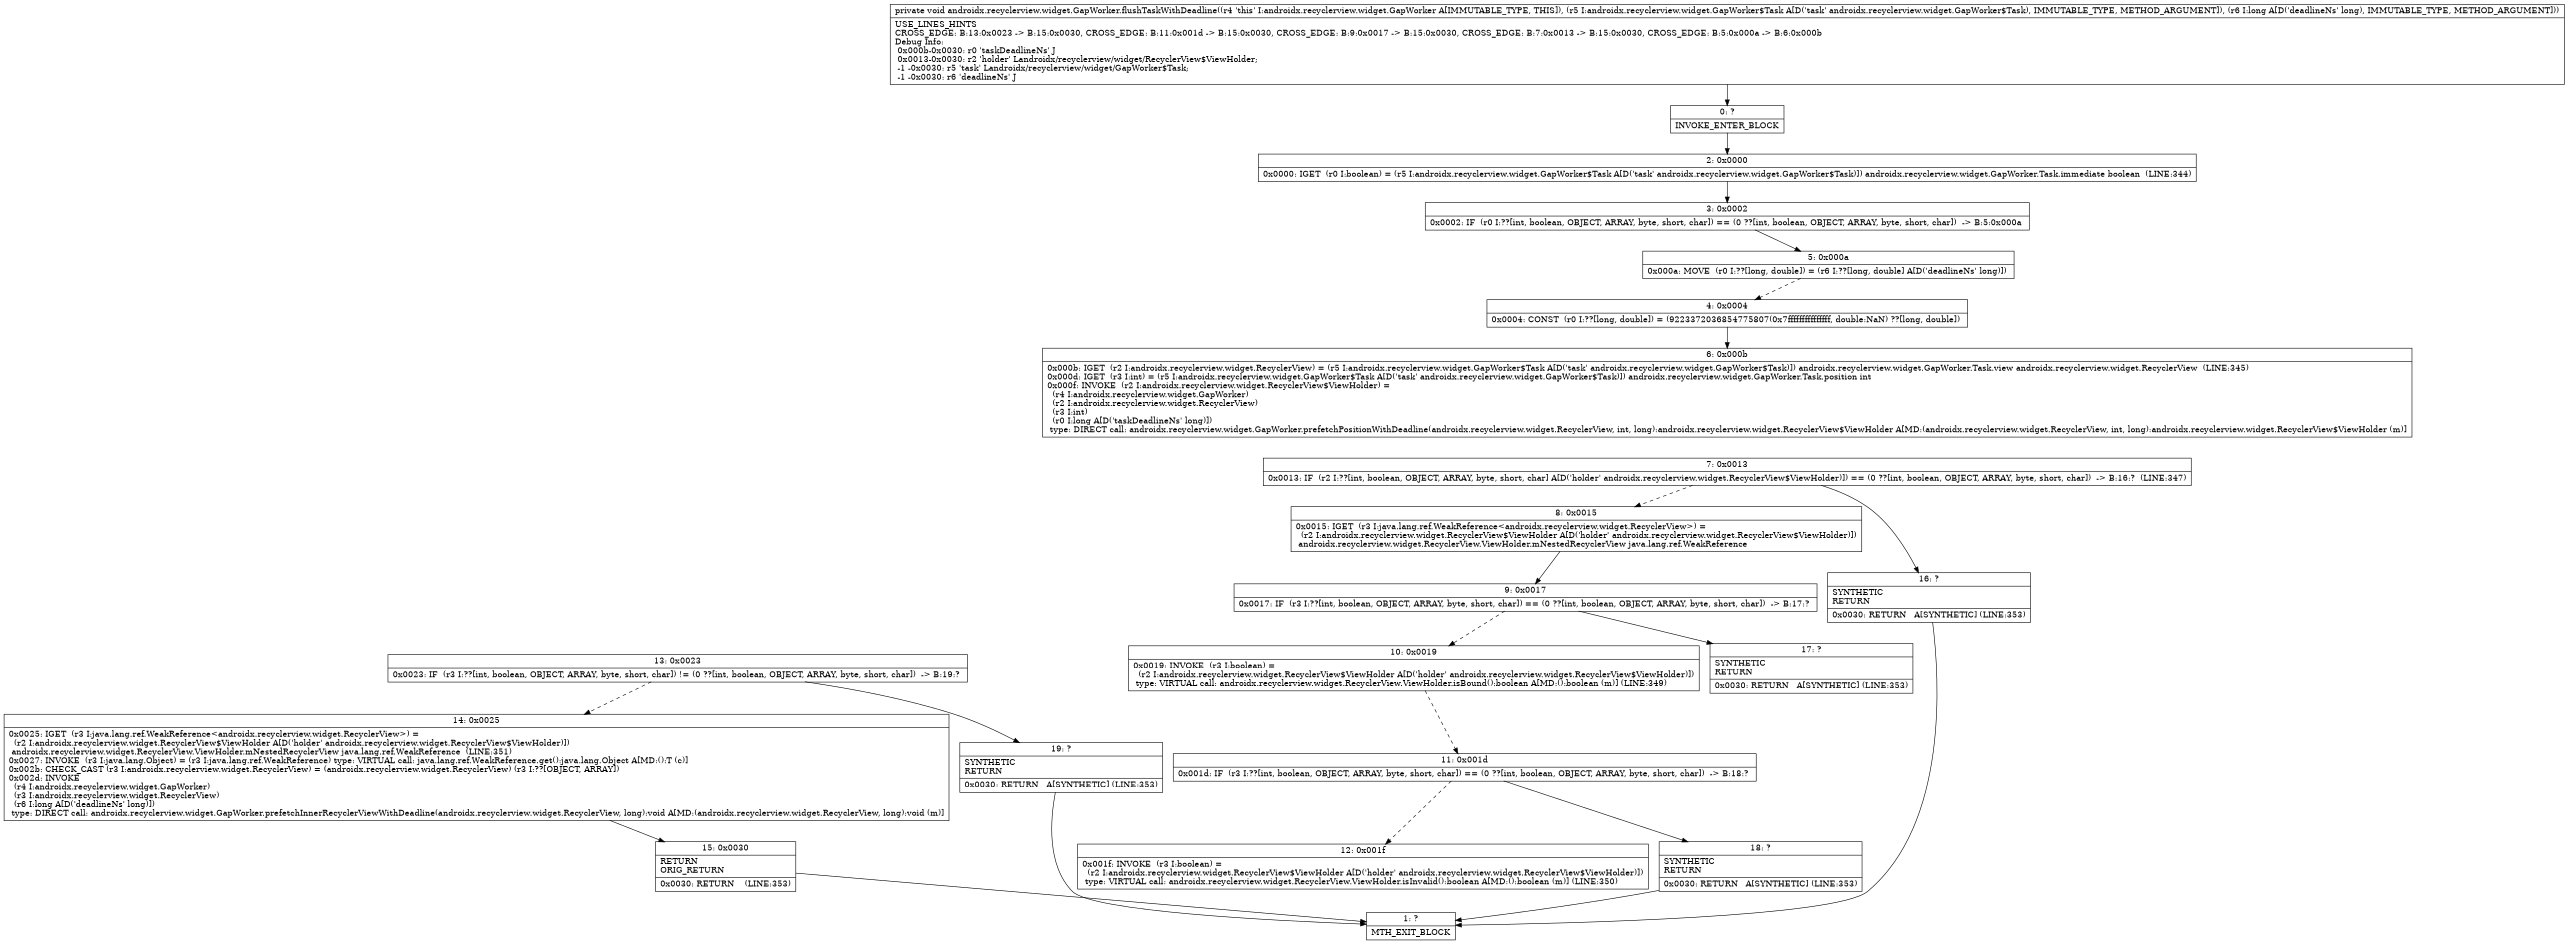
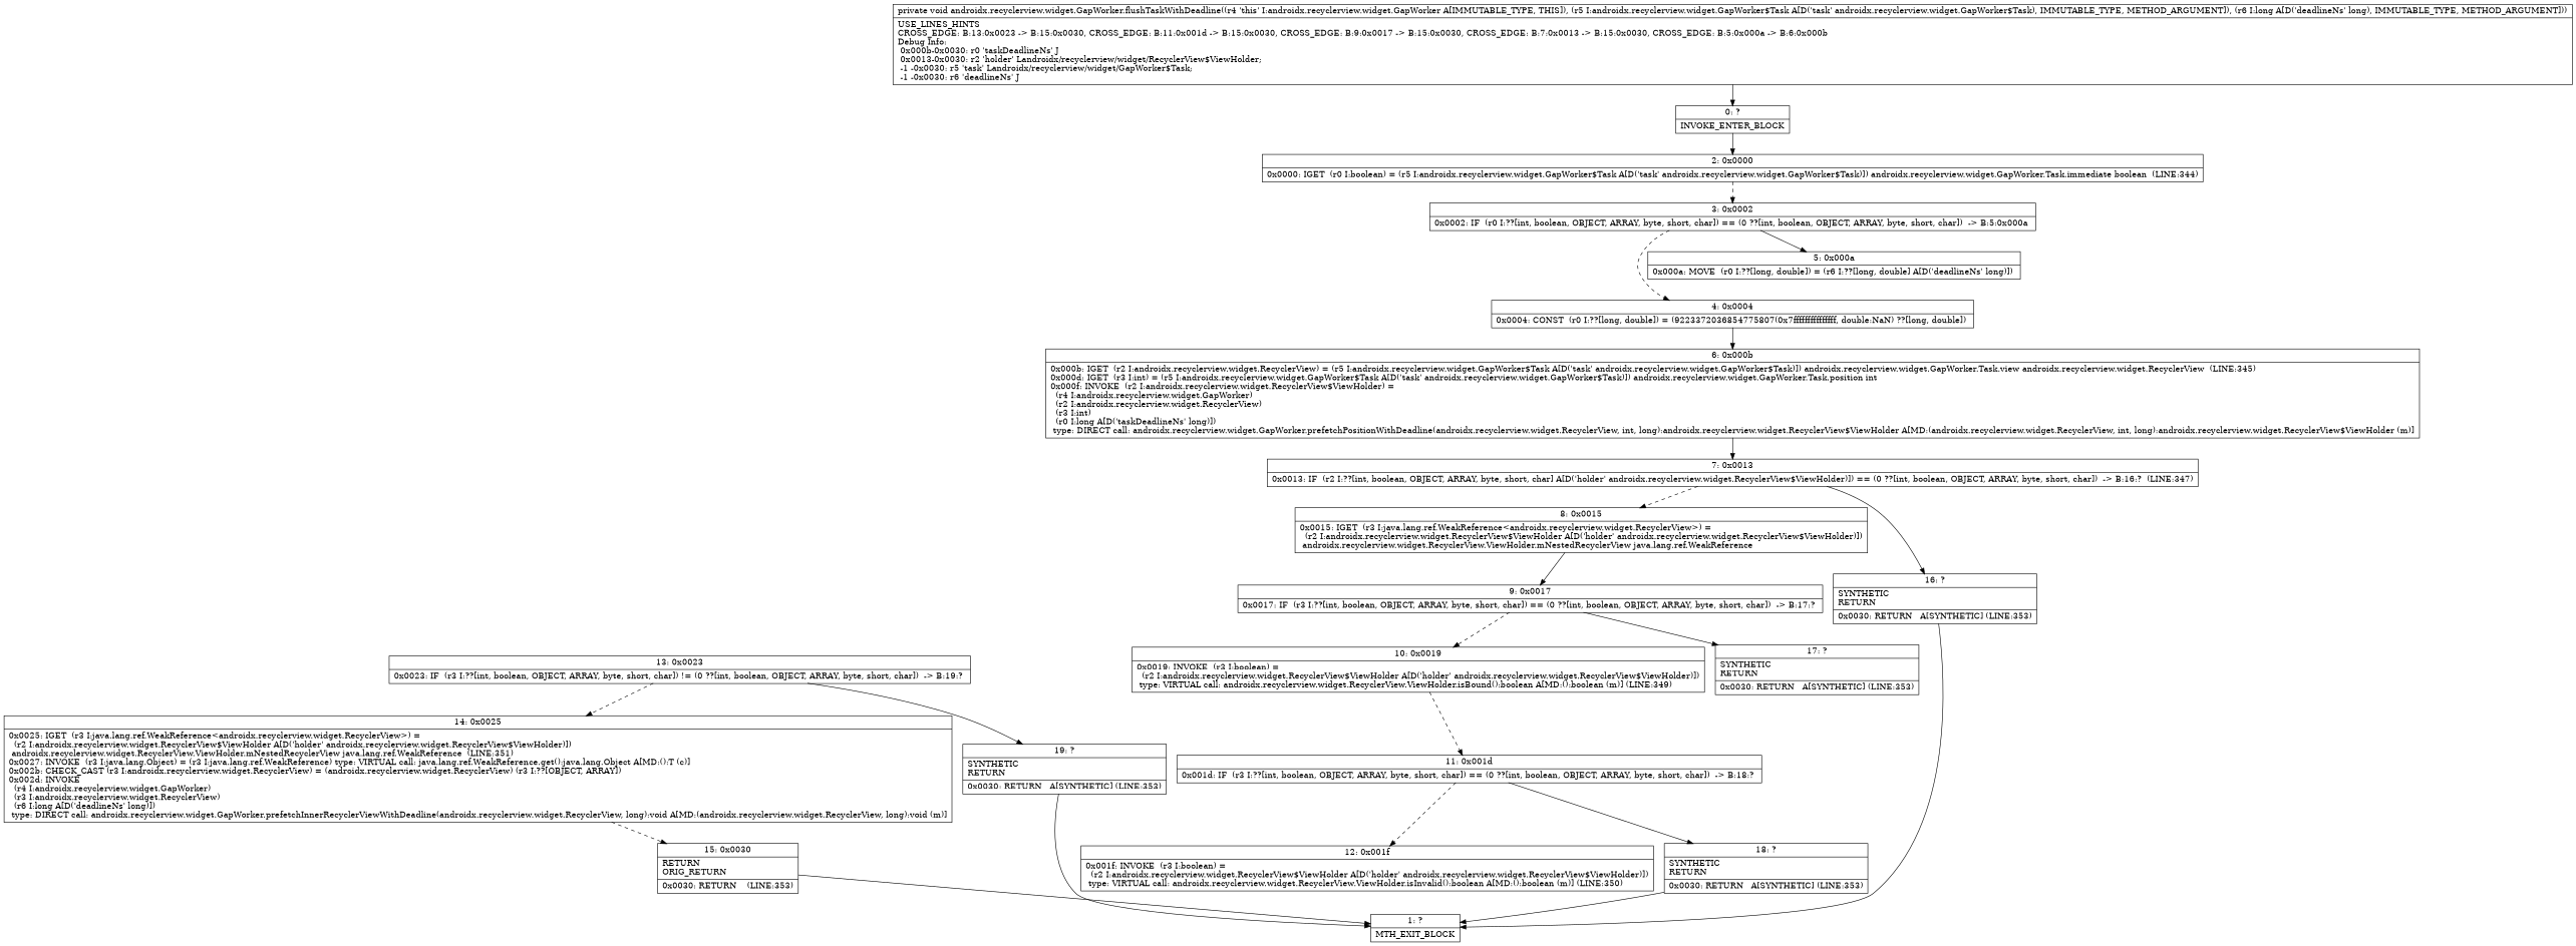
  digraph {
    node [shape=record]
    n1 [label="{0\:\ ?|INVOKE_ENTER_BLOCK\l}"]
    n2 [label="{2\:\ 0x0000|0x0000: IGET  (r0 I:boolean) = (r5 I:androidx.recyclerview.widget.GapWorker$Task A[D('task' androidx.recyclerview.widget.GapWorker$Task)]) androidx.recyclerview.widget.GapWorker.Task.immediate boolean  (LINE:344)\l}"]
    n3 [label="{3\:\ 0x0002|0x0002: IF  (r0 I:??[int, boolean, OBJECT, ARRAY, byte, short, char]) == (0 ??[int, boolean, OBJECT, ARRAY, byte, short, char])  \-\> B:5:0x000a \l}"]
    n4 [label="{4\:\ 0x0004|0x0004: CONST  (r0 I:??[long, double]) = (9223372036854775807(0x7fffffffffffffff, double:NaN) ??[long, double]) \l}"]
    n5 [label="{5\:\ 0x000a|0x000a: MOVE  (r0 I:??[long, double]) = (r6 I:??[long, double] A[D('deadlineNs' long)]) \l}"]
    n6 [label="{6\:\ 0x000b|0x000b: IGET  (r2 I:androidx.recyclerview.widget.RecyclerView) = (r5 I:androidx.recyclerview.widget.GapWorker$Task A[D('task' androidx.recyclerview.widget.GapWorker$Task)]) androidx.recyclerview.widget.GapWorker.Task.view androidx.recyclerview.widget.RecyclerView  (LINE:345)\l0x000d: IGET  (r3 I:int) = (r5 I:androidx.recyclerview.widget.GapWorker$Task A[D('task' androidx.recyclerview.widget.GapWorker$Task)]) androidx.recyclerview.widget.GapWorker.Task.position int \l0x000f: INVOKE  (r2 I:androidx.recyclerview.widget.RecyclerView$ViewHolder) = \l  (r4 I:androidx.recyclerview.widget.GapWorker)\l  (r2 I:androidx.recyclerview.widget.RecyclerView)\l  (r3 I:int)\l  (r0 I:long A[D('taskDeadlineNs' long)])\l type: DIRECT call: androidx.recyclerview.widget.GapWorker.prefetchPositionWithDeadline(androidx.recyclerview.widget.RecyclerView, int, long):androidx.recyclerview.widget.RecyclerView$ViewHolder A[MD:(androidx.recyclerview.widget.RecyclerView, int, long):androidx.recyclerview.widget.RecyclerView$ViewHolder (m)]\l}"]
    n7 [label="{7\:\ 0x0013|0x0013: IF  (r2 I:??[int, boolean, OBJECT, ARRAY, byte, short, char] A[D('holder' androidx.recyclerview.widget.RecyclerView$ViewHolder)]) == (0 ??[int, boolean, OBJECT, ARRAY, byte, short, char])  \-\> B:16:?  (LINE:347)\l}"]
    n8 [label="{8\:\ 0x0015|0x0015: IGET  (r3 I:java.lang.ref.WeakReference\<androidx.recyclerview.widget.RecyclerView\>) = \l  (r2 I:androidx.recyclerview.widget.RecyclerView$ViewHolder A[D('holder' androidx.recyclerview.widget.RecyclerView$ViewHolder)])\l androidx.recyclerview.widget.RecyclerView.ViewHolder.mNestedRecyclerView java.lang.ref.WeakReference \l}"]
    n9 [label="{16\:\ ?|SYNTHETIC\lRETURN\l|0x0030: RETURN   A[SYNTHETIC] (LINE:353)\l}"]
    n10 [label="{9\:\ 0x0017|0x0017: IF  (r3 I:??[int, boolean, OBJECT, ARRAY, byte, short, char]) == (0 ??[int, boolean, OBJECT, ARRAY, byte, short, char])  \-\> B:17:? \l}"]
    n11 [label="{1\:\ ?|MTH_EXIT_BLOCK\l}"]
    n12 [label="{10\:\ 0x0019|0x0019: INVOKE  (r3 I:boolean) = \l  (r2 I:androidx.recyclerview.widget.RecyclerView$ViewHolder A[D('holder' androidx.recyclerview.widget.RecyclerView$ViewHolder)])\l type: VIRTUAL call: androidx.recyclerview.widget.RecyclerView.ViewHolder.isBound():boolean A[MD:():boolean (m)] (LINE:349)\l}"]
    n13 [label="{17\:\ ?|SYNTHETIC\lRETURN\l|0x0030: RETURN   A[SYNTHETIC] (LINE:353)\l}"]
    n14 [label="{11\:\ 0x001d|0x001d: IF  (r3 I:??[int, boolean, OBJECT, ARRAY, byte, short, char]) == (0 ??[int, boolean, OBJECT, ARRAY, byte, short, char])  \-\> B:18:? \l}"]
    n15 [label="{12\:\ 0x001f|0x001f: INVOKE  (r3 I:boolean) = \l  (r2 I:androidx.recyclerview.widget.RecyclerView$ViewHolder A[D('holder' androidx.recyclerview.widget.RecyclerView$ViewHolder)])\l type: VIRTUAL call: androidx.recyclerview.widget.RecyclerView.ViewHolder.isInvalid():boolean A[MD:():boolean (m)] (LINE:350)\l}"]
    n16 [label="{18\:\ ?|SYNTHETIC\lRETURN\l|0x0030: RETURN   A[SYNTHETIC] (LINE:353)\l}"]
    n17 [label="{13\:\ 0x0023|0x0023: IF  (r3 I:??[int, boolean, OBJECT, ARRAY, byte, short, char]) != (0 ??[int, boolean, OBJECT, ARRAY, byte, short, char])  \-\> B:19:? \l}"]
    n18 [label="{14\:\ 0x0025|0x0025: IGET  (r3 I:java.lang.ref.WeakReference\<androidx.recyclerview.widget.RecyclerView\>) = \l  (r2 I:androidx.recyclerview.widget.RecyclerView$ViewHolder A[D('holder' androidx.recyclerview.widget.RecyclerView$ViewHolder)])\l androidx.recyclerview.widget.RecyclerView.ViewHolder.mNestedRecyclerView java.lang.ref.WeakReference  (LINE:351)\l0x0027: INVOKE  (r3 I:java.lang.Object) = (r3 I:java.lang.ref.WeakReference) type: VIRTUAL call: java.lang.ref.WeakReference.get():java.lang.Object A[MD:():T (c)]\l0x002b: CHECK_CAST (r3 I:androidx.recyclerview.widget.RecyclerView) = (androidx.recyclerview.widget.RecyclerView) (r3 I:??[OBJECT, ARRAY]) \l0x002d: INVOKE  \l  (r4 I:androidx.recyclerview.widget.GapWorker)\l  (r3 I:androidx.recyclerview.widget.RecyclerView)\l  (r6 I:long A[D('deadlineNs' long)])\l type: DIRECT call: androidx.recyclerview.widget.GapWorker.prefetchInnerRecyclerViewWithDeadline(androidx.recyclerview.widget.RecyclerView, long):void A[MD:(androidx.recyclerview.widget.RecyclerView, long):void (m)]\l}"]
    n19 [label="{19\:\ ?|SYNTHETIC\lRETURN\l|0x0030: RETURN   A[SYNTHETIC] (LINE:353)\l}"]
    n20 [label="{15\:\ 0x0030|RETURN\lORIG_RETURN\l|0x0030: RETURN    (LINE:353)\l}"]
    n21 [label="{private void androidx.recyclerview.widget.GapWorker.flushTaskWithDeadline((r4 'this' I:androidx.recyclerview.widget.GapWorker A[IMMUTABLE_TYPE, THIS]), (r5 I:androidx.recyclerview.widget.GapWorker$Task A[D('task' androidx.recyclerview.widget.GapWorker$Task), IMMUTABLE_TYPE, METHOD_ARGUMENT]), (r6 I:long A[D('deadlineNs' long), IMMUTABLE_TYPE, METHOD_ARGUMENT]))  | USE_LINES_HINTS\lCROSS_EDGE: B:13:0x0023 \-\> B:15:0x0030, CROSS_EDGE: B:11:0x001d \-\> B:15:0x0030, CROSS_EDGE: B:9:0x0017 \-\> B:15:0x0030, CROSS_EDGE: B:7:0x0013 \-\> B:15:0x0030, CROSS_EDGE: B:5:0x000a \-\> B:6:0x000b\lDebug Info:\l  0x000b\-0x0030: r0 'taskDeadlineNs' J\l  0x0013\-0x0030: r2 'holder' Landroidx\/recyclerview\/widget\/RecyclerView$ViewHolder;\l  \-1 \-0x0030: r5 'task' Landroidx\/recyclerview\/widget\/GapWorker$Task;\l  \-1 \-0x0030: r6 'deadlineNs' J\l}"]
    n1 -> n2
-   n2 -> n3
-   n5 -> n4 [style=dashed]
+   n2 -> n3 [style=dashed]
+   n3 -> n4 [style=dashed]
    n3 -> n5
    n4 -> n6
+   n6 -> n7
    n7 -> n8 [style=dashed]
    n7 -> n9
    n8 -> n10
    n9 -> n11
    n10 -> n12 [style=dashed]
    n10 -> n13
    n12 -> n14 [style=dashed]
    n14 -> n15 [style=dashed]
    n14 -> n16
    n16 -> n11
    n17 -> n18 [style=dashed]
    n17 -> n19
-   n18 -> n20
+   n18 -> n20 [style=dashed]
    n19 -> n11
    n20 -> n11
    n21 -> n1
  }
